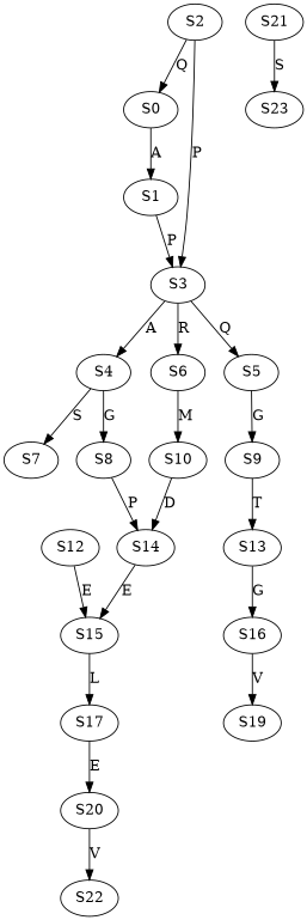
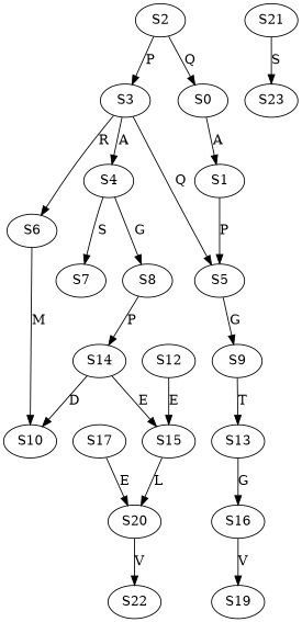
  strict digraph {
    S0
    S1
    S3
    S2
    S4
    S5
    S6
    S7
    S8
    S9
    S10
    S14
    S13
    S12
    S15
    S16
    S17
    S19
    S20
    S22
    S21
    S23
    S0 -> S1 [label=A]
-   S1 -> S3 [label=P]
+   S1 -> S5 [label=P]
    S3 -> S4 [label=A]
    S3 -> S5 [label=Q]
    S3 -> S6 [label=R]
    S2 -> S0 [label=Q]
    S2 -> S3 [label=P]
    S4 -> S7 [label=S]
    S4 -> S8 [label=G]
    S5 -> S9 [label=G]
    S6 -> S10 [label=M]
    S8 -> S14 [label=P]
    S9 -> S13 [label=T]
-   S10 -> S14 [label=D]
+   S14 -> S10 [label=D]
    S14 -> S15 [label=E]
    S13 -> S16 [label=G]
    S12 -> S15 [label=E]
-   S15 -> S17 [label=L]
+   S15 -> S20 [label=L]
    S16 -> S19 [label=V]
    S17 -> S20 [label=E]
    S20 -> S22 [label=V]
    S21 -> S23 [label=S]
  }
